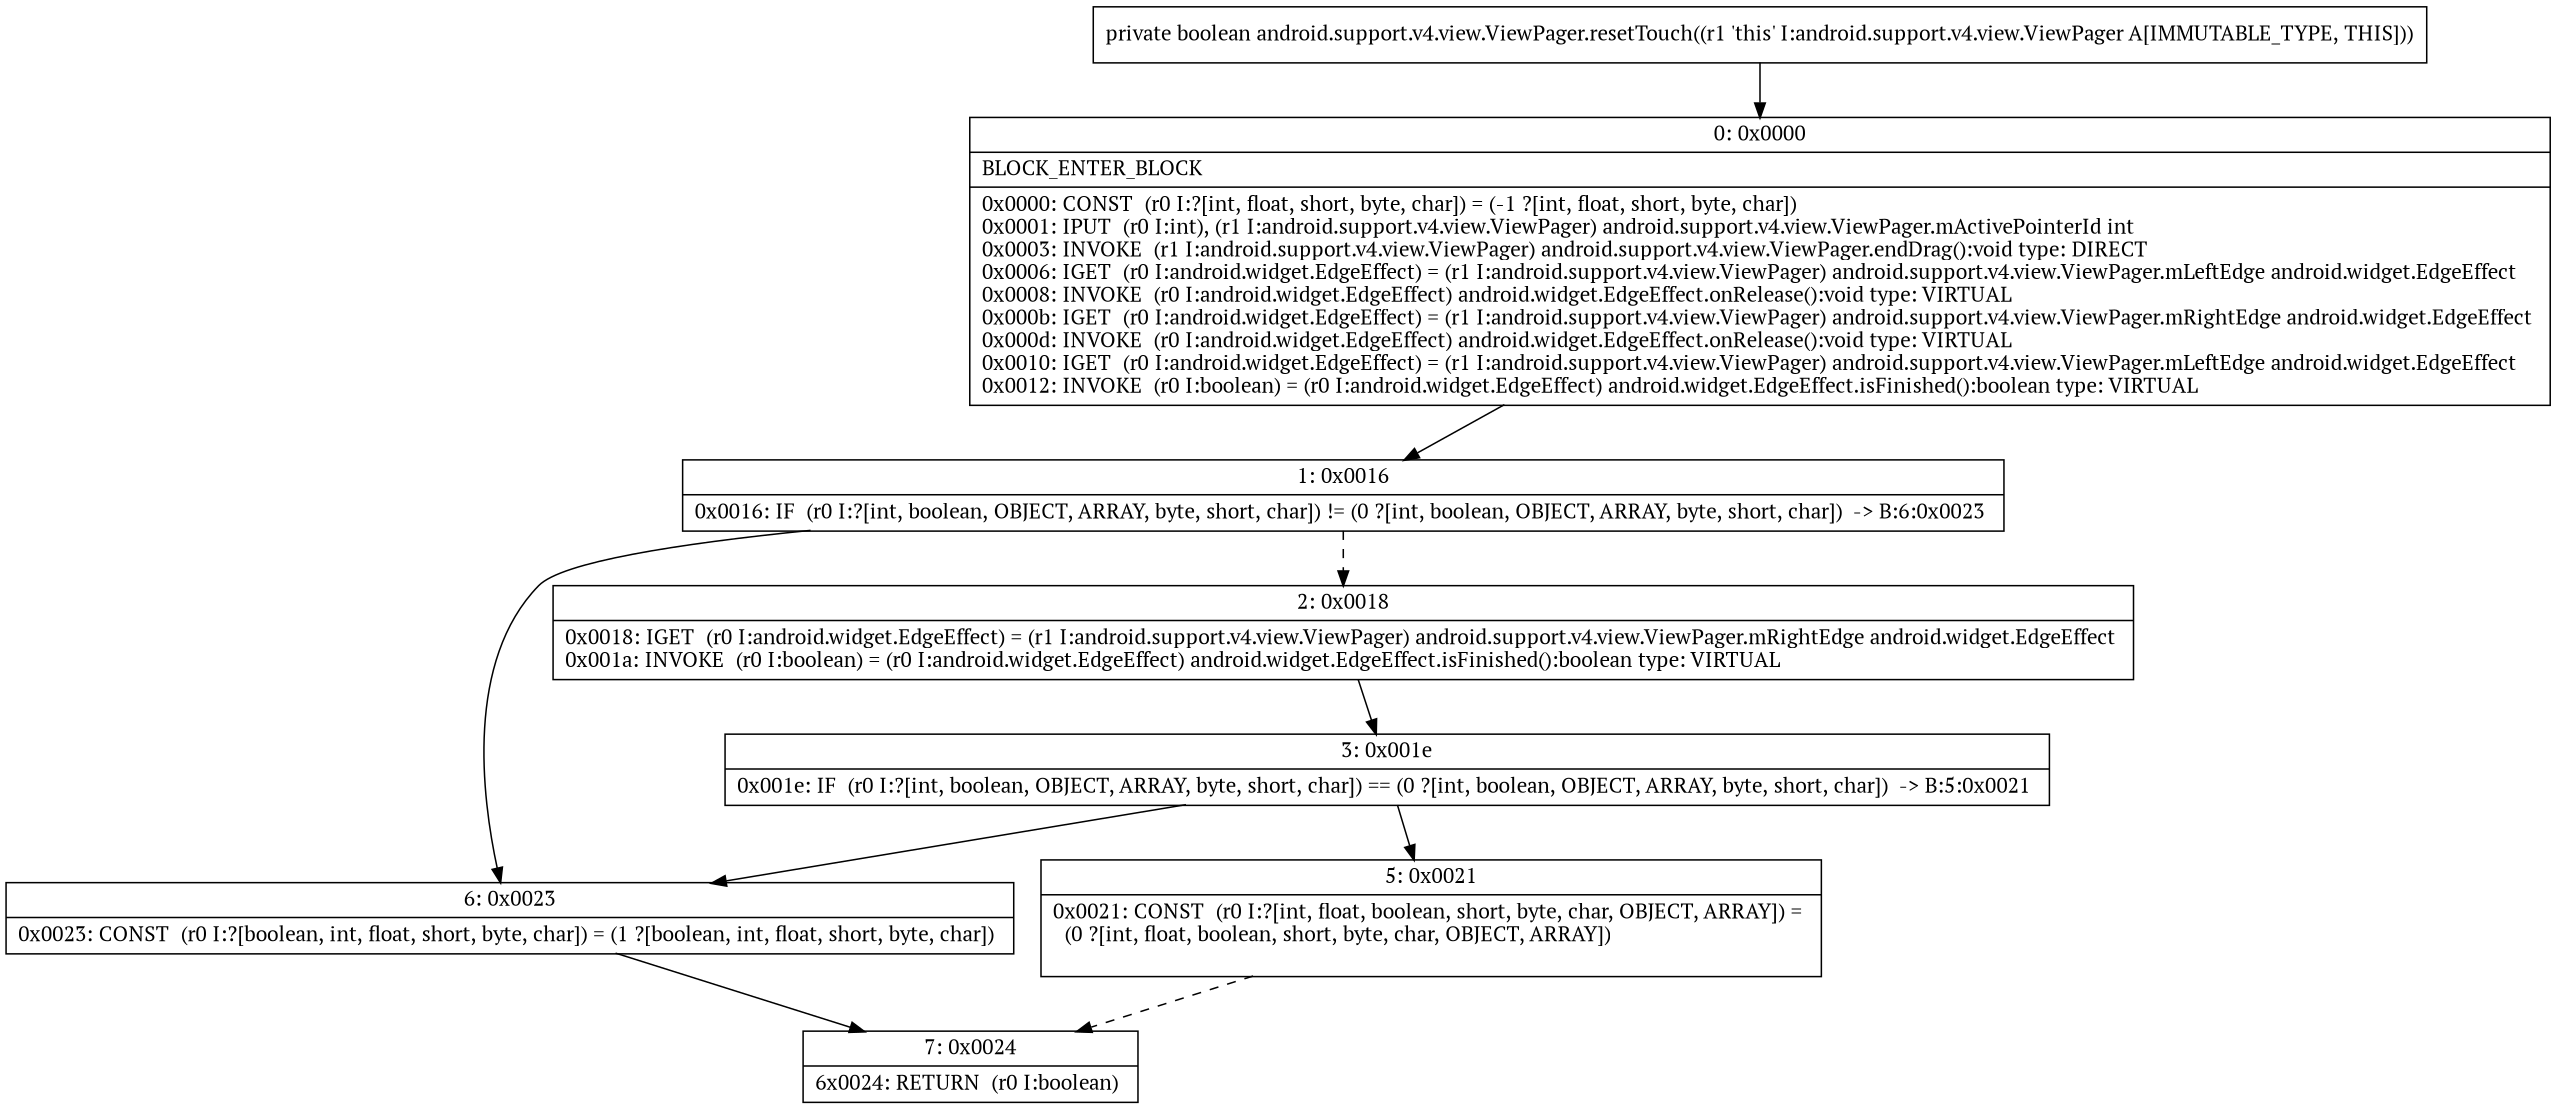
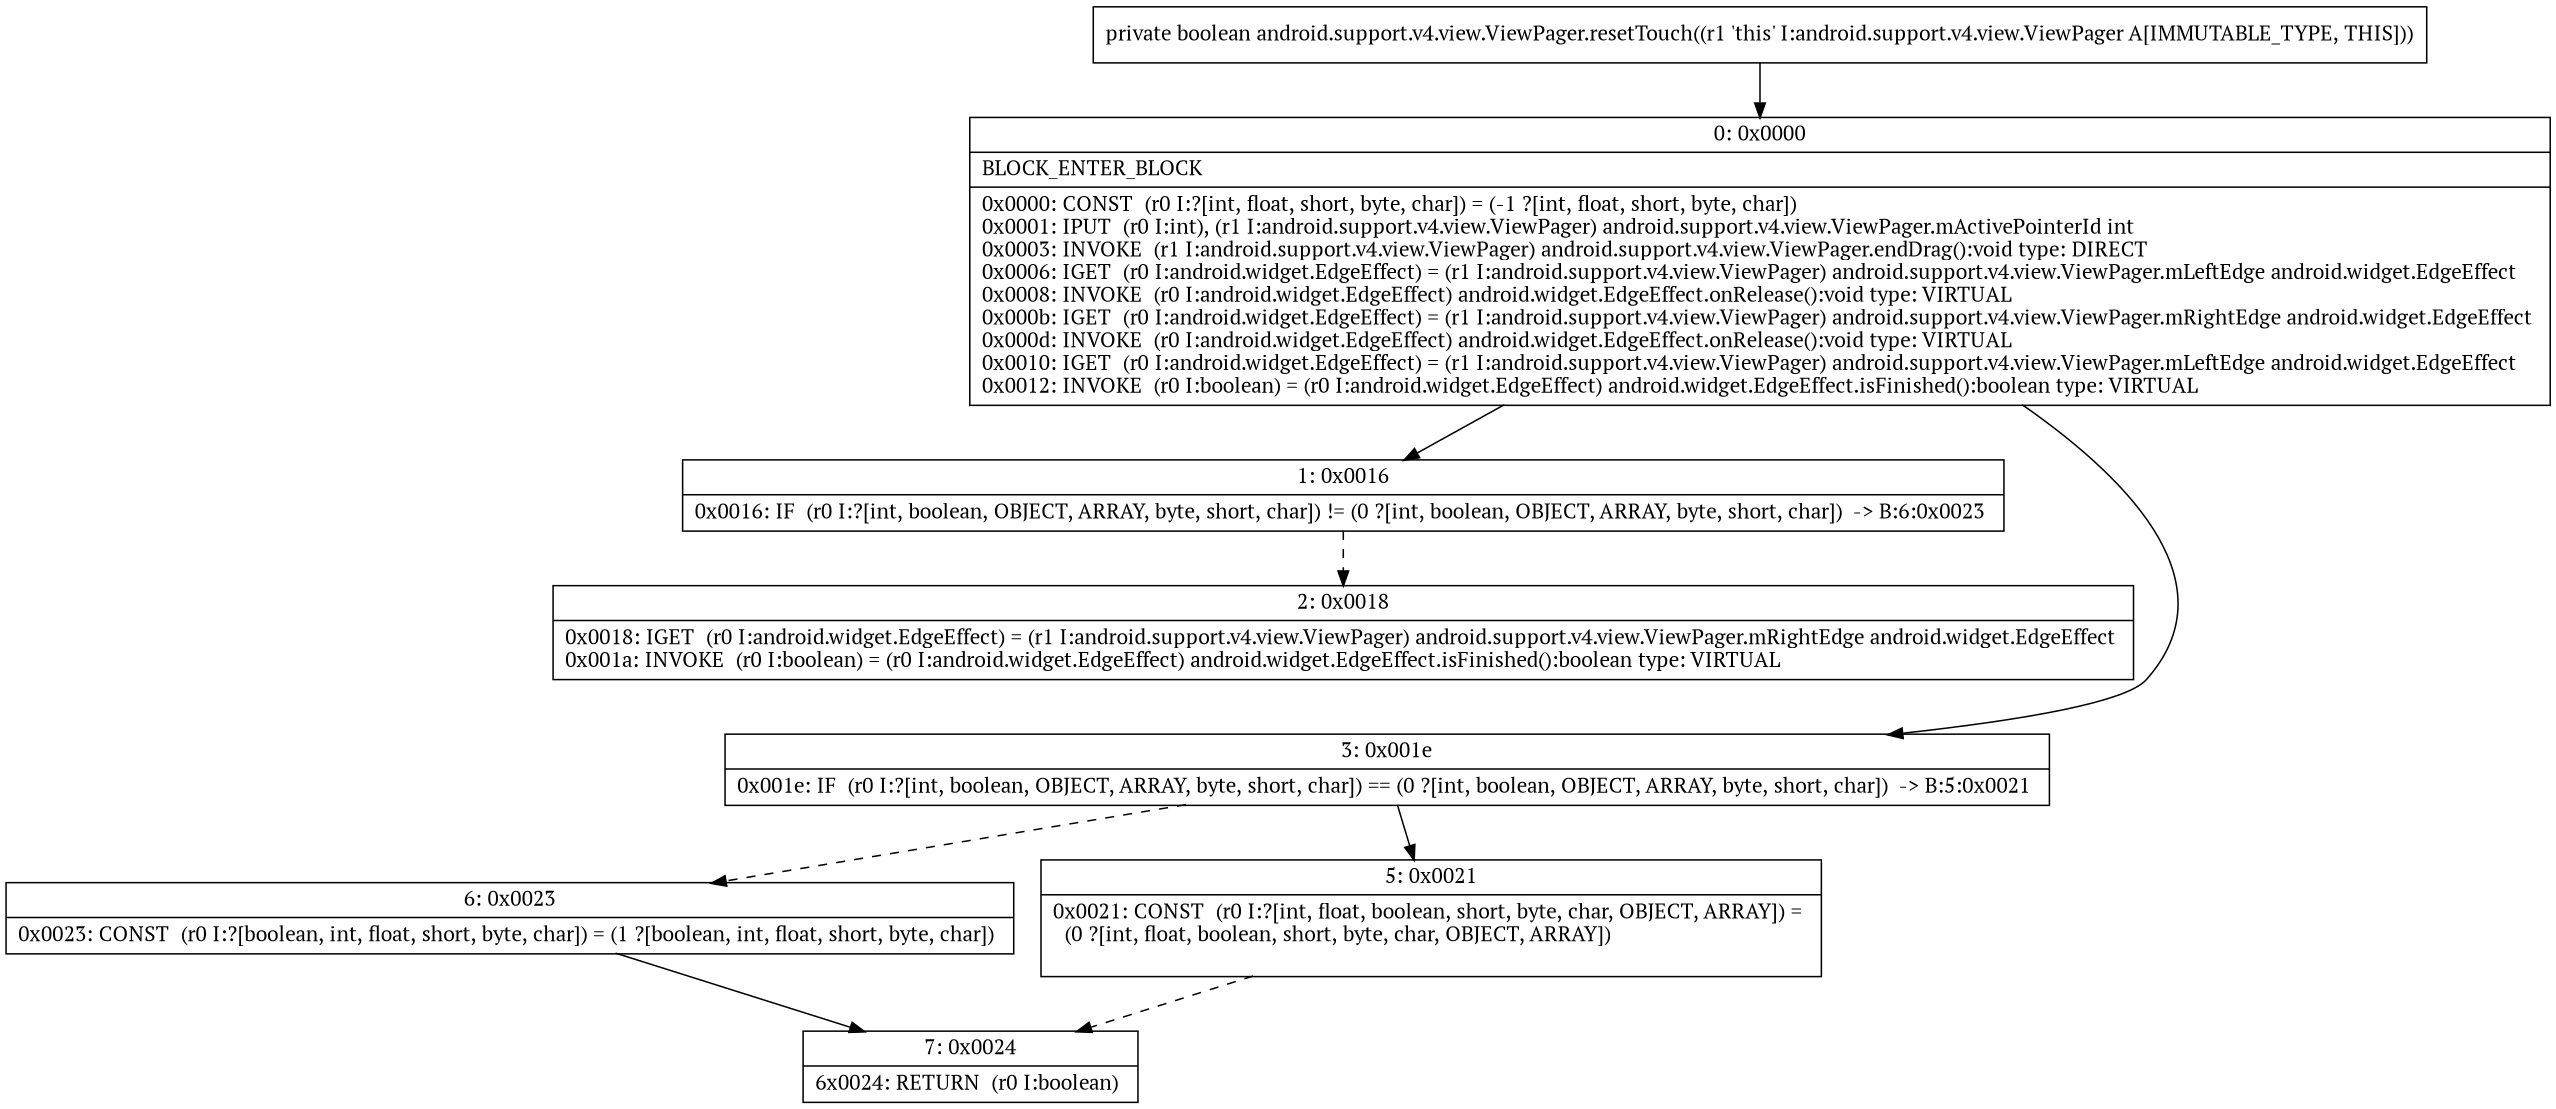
  digraph {
    fontname="PT Serif"
    node [fontname="PT Serif" shape=record]
    edge [fontname="PT Serif"]
    n1 [label="{0\:\ 0x0000|BLOCK_ENTER_BLOCK\l|0x0000: CONST  (r0 I:?[int, float, short, byte, char]) = (\-1 ?[int, float, short, byte, char]) \l0x0001: IPUT  (r0 I:int), (r1 I:android.support.v4.view.ViewPager) android.support.v4.view.ViewPager.mActivePointerId int \l0x0003: INVOKE  (r1 I:android.support.v4.view.ViewPager) android.support.v4.view.ViewPager.endDrag():void type: DIRECT \l0x0006: IGET  (r0 I:android.widget.EdgeEffect) = (r1 I:android.support.v4.view.ViewPager) android.support.v4.view.ViewPager.mLeftEdge android.widget.EdgeEffect \l0x0008: INVOKE  (r0 I:android.widget.EdgeEffect) android.widget.EdgeEffect.onRelease():void type: VIRTUAL \l0x000b: IGET  (r0 I:android.widget.EdgeEffect) = (r1 I:android.support.v4.view.ViewPager) android.support.v4.view.ViewPager.mRightEdge android.widget.EdgeEffect \l0x000d: INVOKE  (r0 I:android.widget.EdgeEffect) android.widget.EdgeEffect.onRelease():void type: VIRTUAL \l0x0010: IGET  (r0 I:android.widget.EdgeEffect) = (r1 I:android.support.v4.view.ViewPager) android.support.v4.view.ViewPager.mLeftEdge android.widget.EdgeEffect \l0x0012: INVOKE  (r0 I:boolean) = (r0 I:android.widget.EdgeEffect) android.widget.EdgeEffect.isFinished():boolean type: VIRTUAL \l}"]
    n2 [label="{1\:\ 0x0016|0x0016: IF  (r0 I:?[int, boolean, OBJECT, ARRAY, byte, short, char]) != (0 ?[int, boolean, OBJECT, ARRAY, byte, short, char])  \-\> B:6:0x0023 \l}"]
    n3 [label="{2\:\ 0x0018|0x0018: IGET  (r0 I:android.widget.EdgeEffect) = (r1 I:android.support.v4.view.ViewPager) android.support.v4.view.ViewPager.mRightEdge android.widget.EdgeEffect \l0x001a: INVOKE  (r0 I:boolean) = (r0 I:android.widget.EdgeEffect) android.widget.EdgeEffect.isFinished():boolean type: VIRTUAL \l}"]
    n4 [label="{6\:\ 0x0023|0x0023: CONST  (r0 I:?[boolean, int, float, short, byte, char]) = (1 ?[boolean, int, float, short, byte, char]) \l}"]
    n5 [label="{3\:\ 0x001e|0x001e: IF  (r0 I:?[int, boolean, OBJECT, ARRAY, byte, short, char]) == (0 ?[int, boolean, OBJECT, ARRAY, byte, short, char])  \-\> B:5:0x0021 \l}"]
    n6 [label="{7\:\ 0x0024|6x0024: RETURN  (r0 I:boolean) \l}"]
    n7 [label="{5\:\ 0x0021|0x0021: CONST  (r0 I:?[int, float, boolean, short, byte, char, OBJECT, ARRAY]) = \l  (0 ?[int, float, boolean, short, byte, char, OBJECT, ARRAY])\l \l}"]
    n8 [label="{private boolean android.support.v4.view.ViewPager.resetTouch((r1 'this' I:android.support.v4.view.ViewPager A[IMMUTABLE_TYPE, THIS])) }"]
    n1 -> n2
    n2 -> n3 [style=dashed]
-   n2 -> n4
-   n3 -> n5
+   n1 -> n5
    n4 -> n6
-   n5 -> n4 [style=solid]
+   n5 -> n4 [style=dashed]
    n5 -> n7
    n7 -> n6 [style=dashed]
    n8 -> n1
  }
